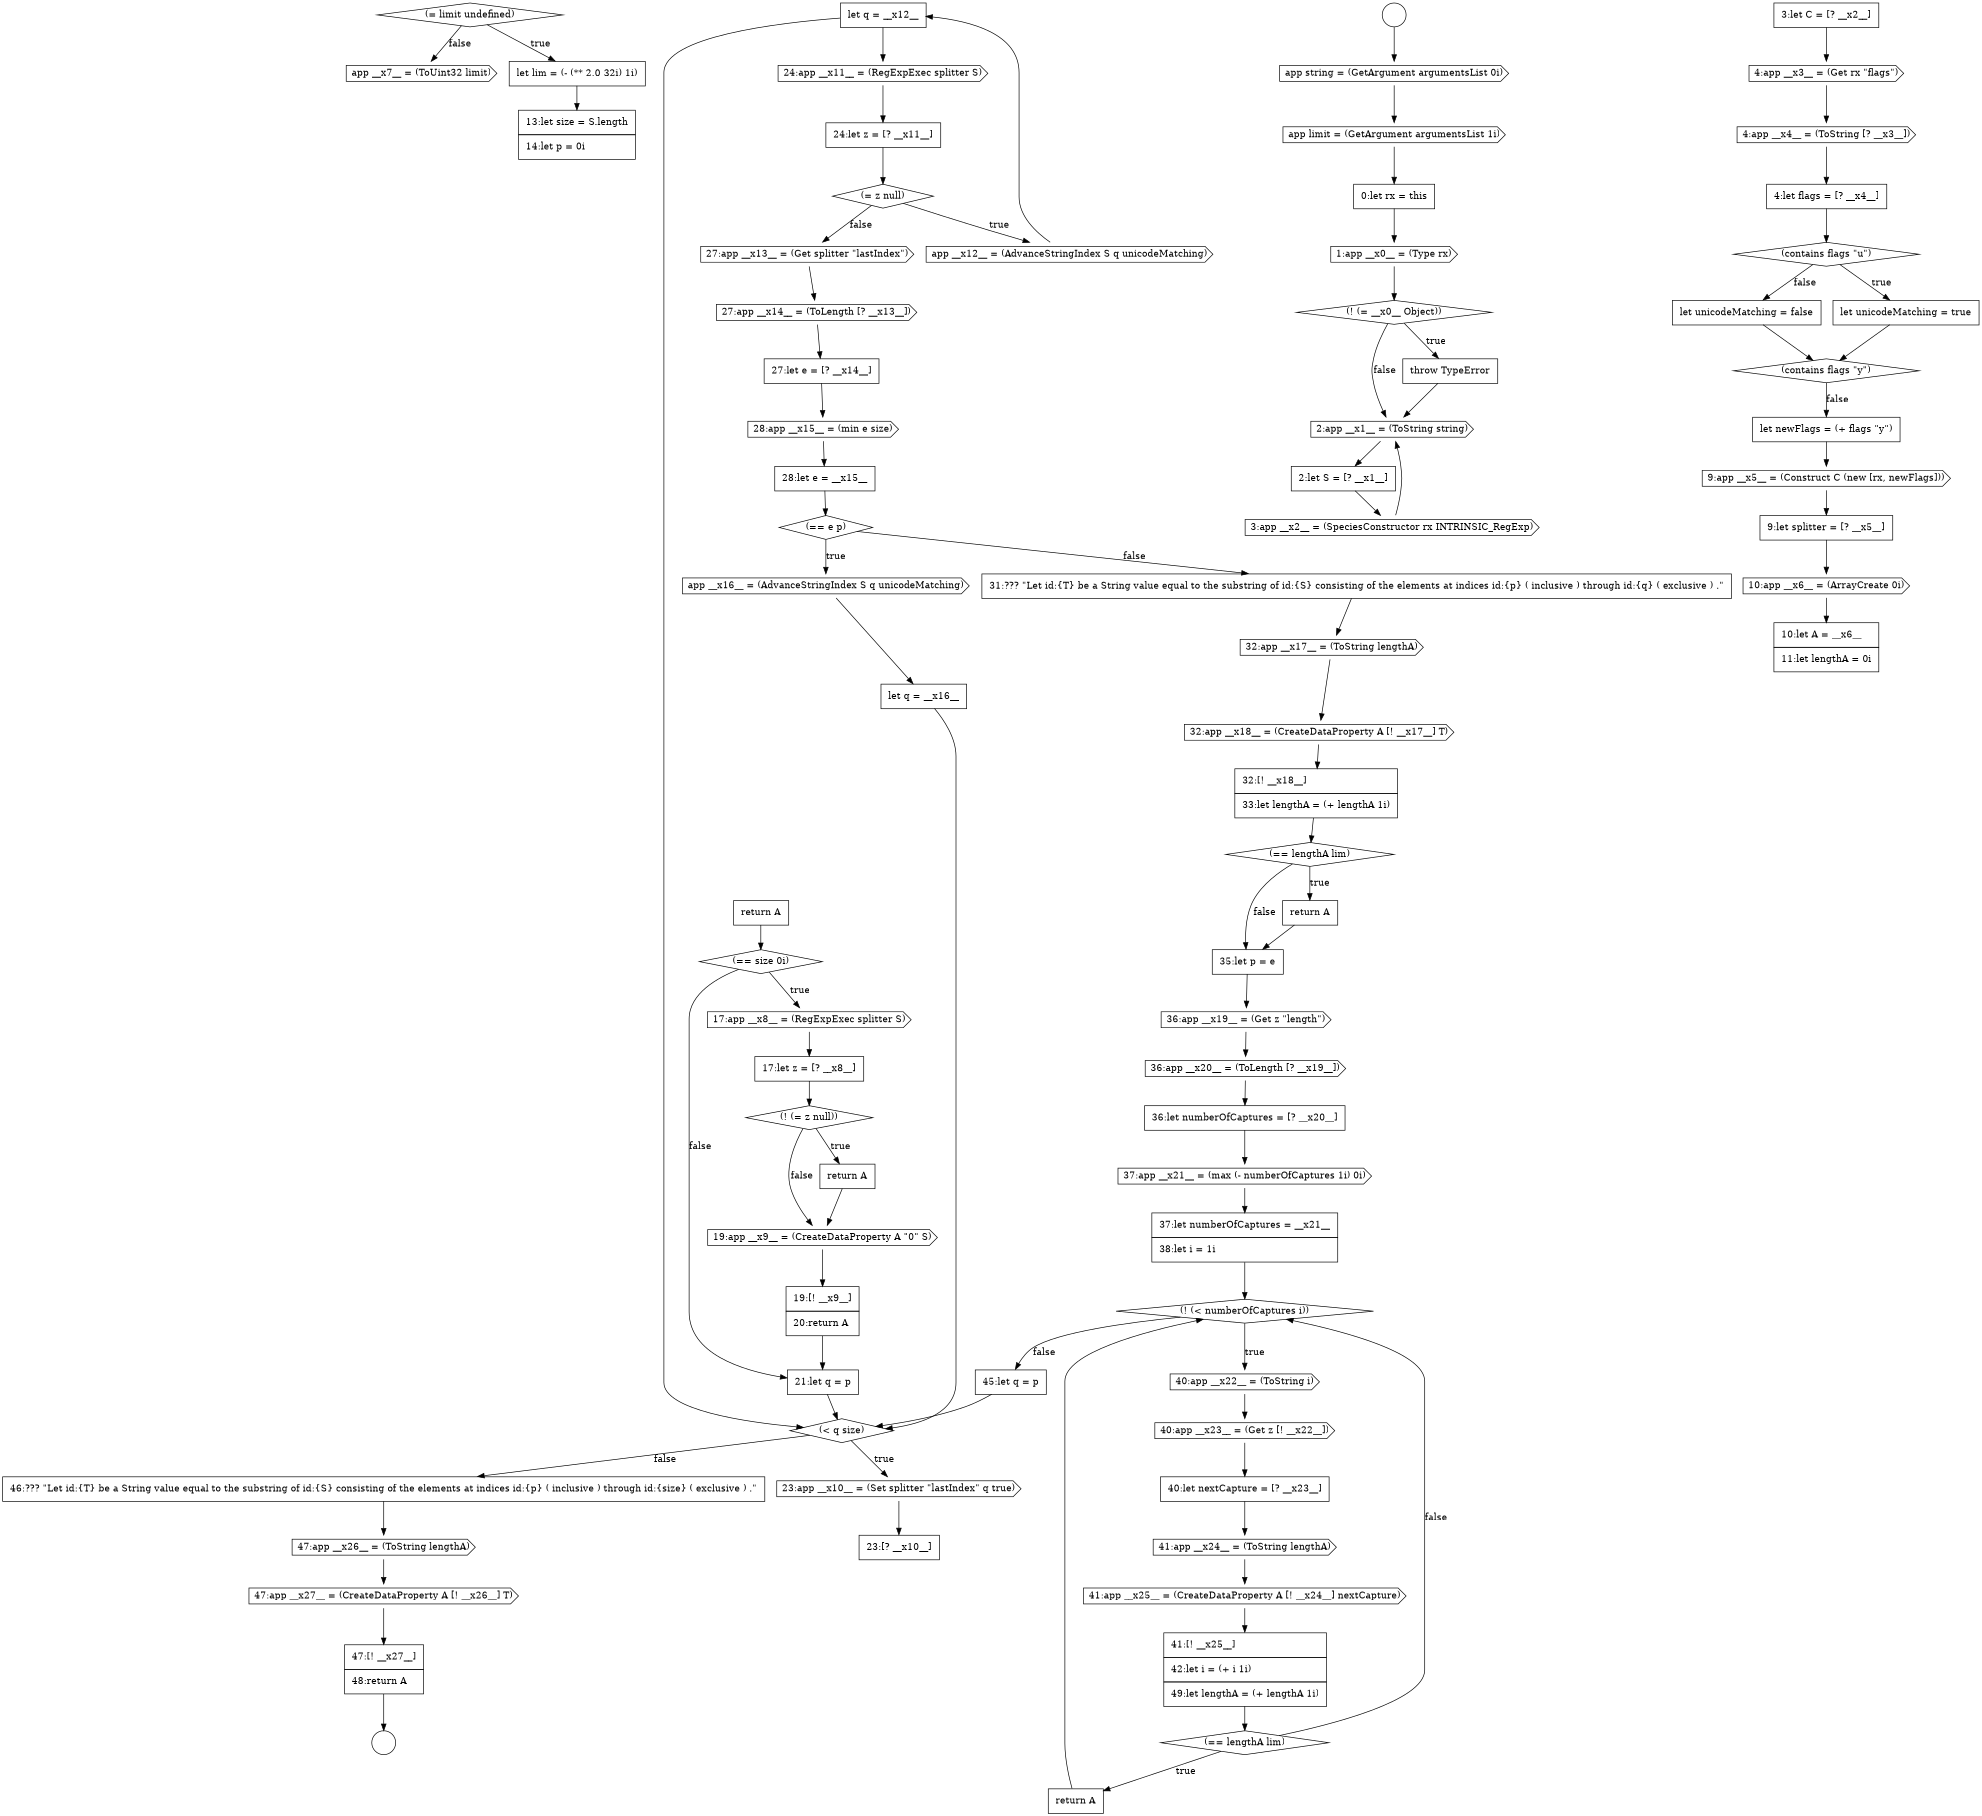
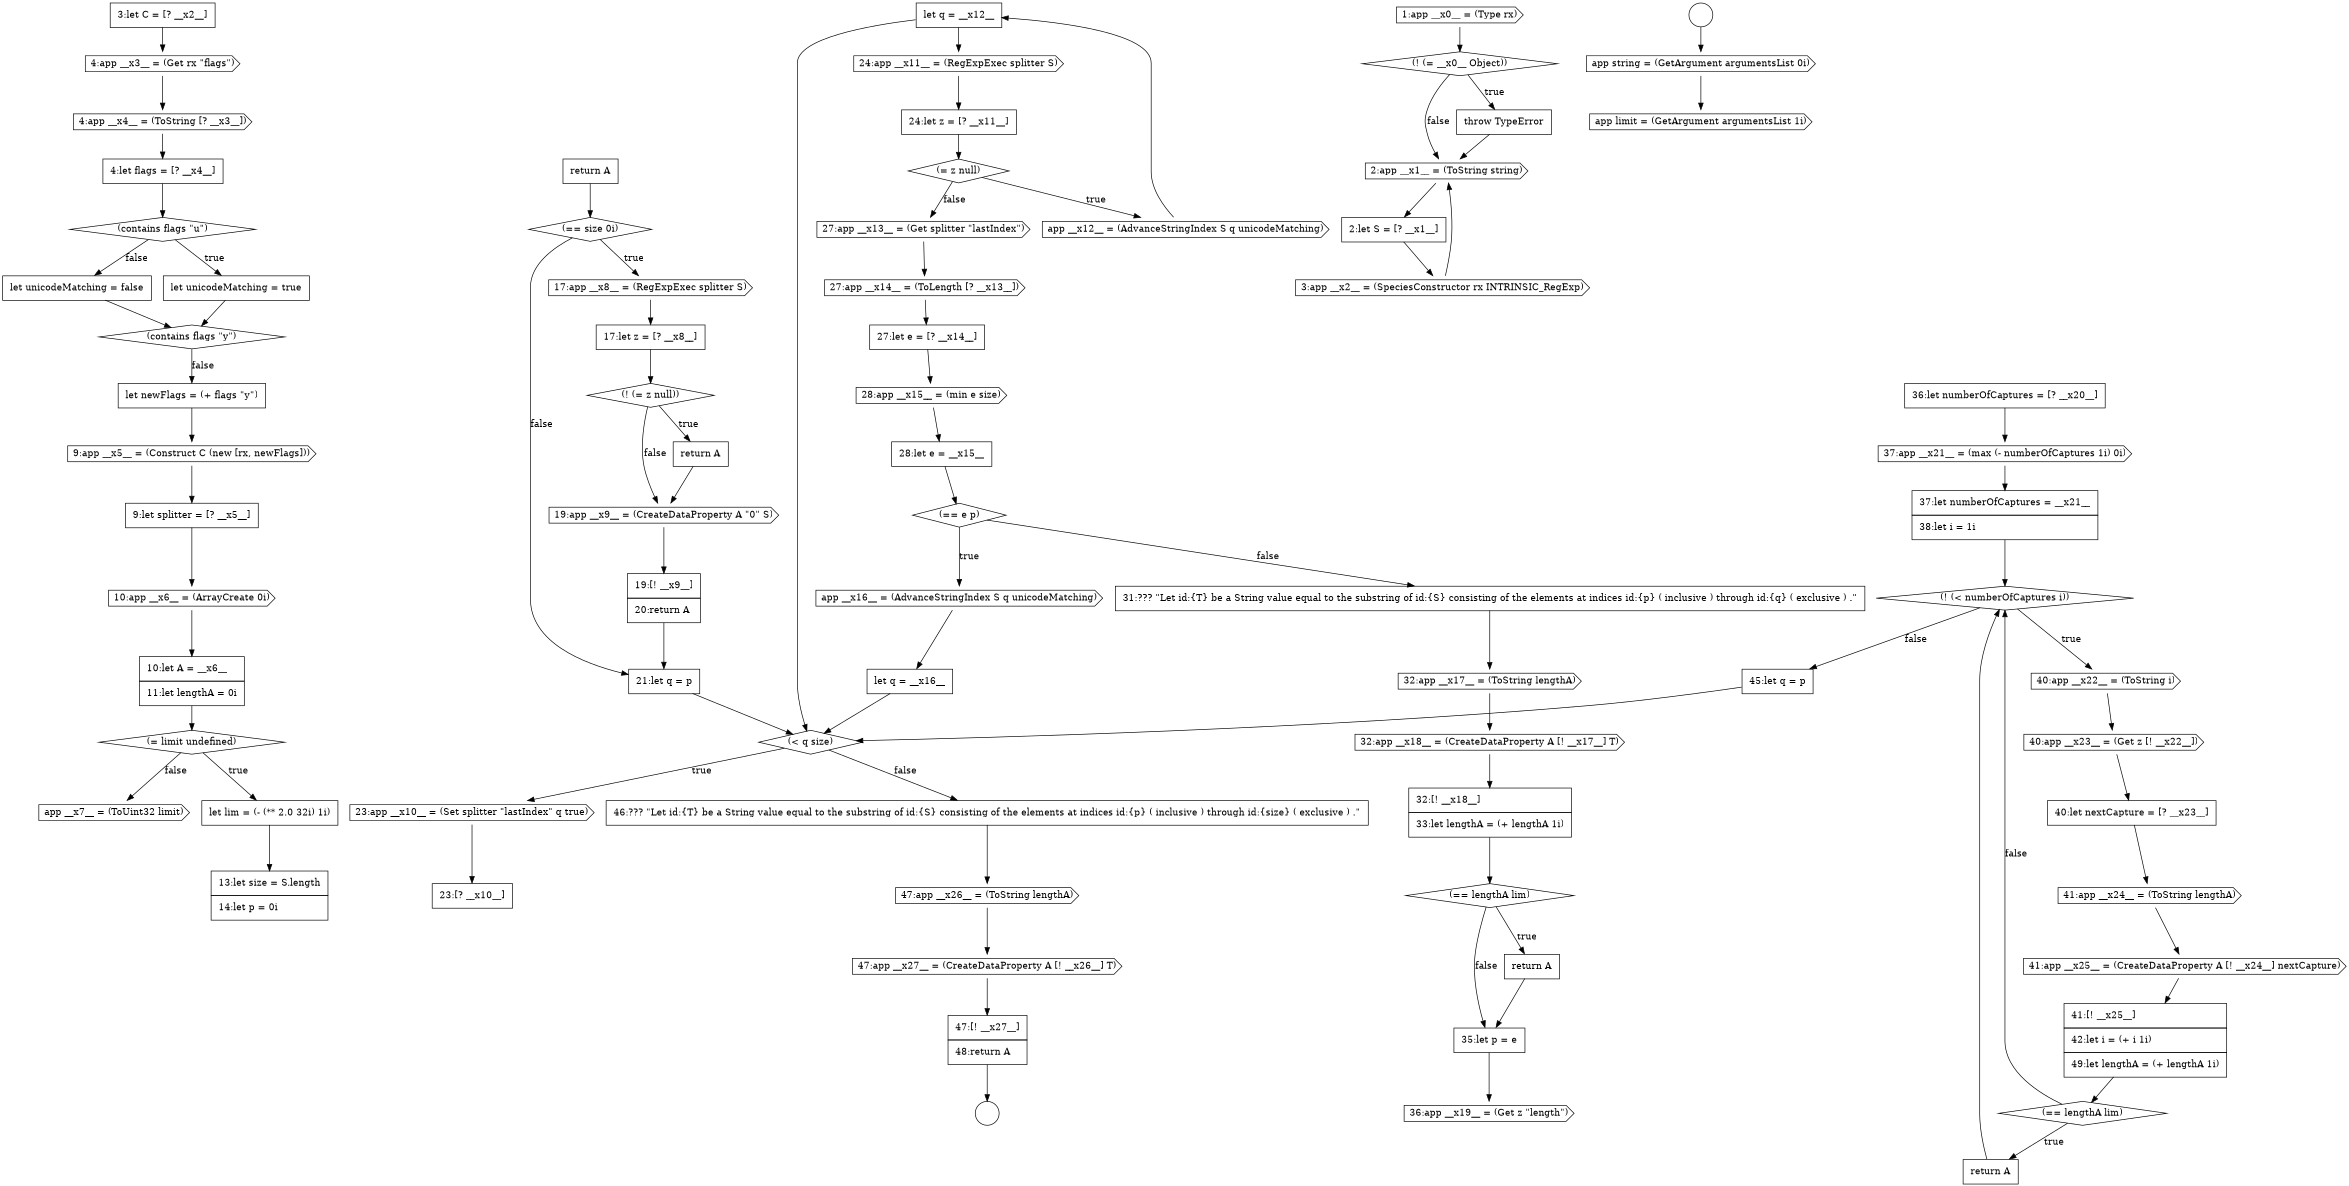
  digraph {
    node [color=black fillcolor=white shape=none style=filled]
    edge [color=black]
    n1 [label=<<font color="black">(= limit undefined)</font>> shape=diamond]
    n2 [label=<<font color="black">app __x7__ = (ToUint32 limit)</font>> shape=cds]
    n3 [label=<<font color="black">     <table border="0" cellborder="1" cellspacing="0" cellpadding="10">       <tr><td align="left">let lim = (- (** 2.0 32i) 1i)</td></tr>     </table>   </font>> margin=0]
    n4 [label=<<font color="black">     <table border="0" cellborder="1" cellspacing="0" cellpadding="10">       <tr><td align="left">13:let size = S.length</td></tr>       <tr><td align="left">14:let p = 0i</td></tr>     </table>   </font>> margin=0]
    n5 [label=<<font color="black">     <table border="0" cellborder="1" cellspacing="0" cellpadding="10">       <tr><td align="left">let q = __x12__</td></tr>     </table>   </font>> margin=0]
    n6 [label=<<font color="black">(&lt; q size)</font>> shape=diamond]
    n7 [label=<<font color="black">24:app __x11__ = (RegExpExec splitter S)</font>> shape=cds]
    n8 [label=<<font color="black">23:app __x10__ = (Set splitter &quot;lastIndex&quot; q true)</font>> shape=cds]
    n9 [label=<<font color="black">     <table border="0" cellborder="1" cellspacing="0" cellpadding="10">       <tr><td align="left">46:??? &quot;Let id:{T} be a String value equal to the substring of id:{S} consisting of the elements at indices id:{p} ( inclusive ) through id:{size} ( exclusive ) .&quot;</td></tr>     </table>   </font>> margin=0]
    n10 [label=<<font color="black">     <table border="0" cellborder="1" cellspacing="0" cellpadding="10">       <tr><td align="left">21:let q = p</td></tr>     </table>   </font>> margin=0]
    n11 [label=<<font color="black">(! (&lt; numberOfCaptures i))</font>> shape=diamond]
    n12 [label=<<font color="black">     <table border="0" cellborder="1" cellspacing="0" cellpadding="10">       <tr><td align="left">45:let q = p</td></tr>     </table>   </font>> margin=0]
    n13 [label=<<font color="black">40:app __x22__ = (ToString i)</font>> shape=cds]
    n14 [label=<<font color="black">40:app __x23__ = (Get z [! __x22__])</font>> shape=cds]
    n15 [label=<<font color="black">     <table border="0" cellborder="1" cellspacing="0" cellpadding="10">       <tr><td align="left">return A</td></tr>     </table>   </font>> margin=0]
    n16 [label=<<font color="black">     <table border="0" cellborder="1" cellspacing="0" cellpadding="10">       <tr><td align="left">23:[? __x10__]</td></tr>     </table>   </font>> margin=0]
    n17 [label=<<font color="black">2:app __x1__ = (ToString string)</font>> shape=cds]
    n18 [label=<<font color="black">     <table border="0" cellborder="1" cellspacing="0" cellpadding="10">       <tr><td align="left">2:let S = [? __x1__]</td></tr>     </table>   </font>> margin=0]
    n19 [label=<<font color="black">3:app __x2__ = (SpeciesConstructor rx INTRINSIC_RegExp)</font>> shape=cds]
    n20 [label=<<font color="black">36:app __x19__ = (Get z &quot;length&quot;)</font>> shape=cds]
-   n21 [label=<<font color="black">36:app __x20__ = (ToLength [? __x19__])</font>> shape=cds]
    n22 [label=<<font color="black">     <table border="0" cellborder="1" cellspacing="0" cellpadding="10">       <tr><td align="left">36:let numberOfCaptures = [? __x20__]</td></tr>     </table>   </font>> margin=0]
    n23 [label=<<font color="black">     <table border="0" cellborder="1" cellspacing="0" cellpadding="10">       <tr><td align="left">24:let z = [? __x11__]</td></tr>     </table>   </font>> margin=0]
    n24 [label=<<font color="black">(= z null)</font>> shape=diamond]
    n25 [label=<<font color="black">app __x12__ = (AdvanceStringIndex S q unicodeMatching)</font>> shape=cds]
    n26 [label=<<font color="black">27:app __x13__ = (Get splitter &quot;lastIndex&quot;)</font>> shape=cds]
    n27 [label=<<font color="black">     <table border="0" cellborder="1" cellspacing="0" cellpadding="10">       <tr><td align="left">32:[! __x18__]</td></tr>       <tr><td align="left">33:let lengthA = (+ lengthA 1i)</td></tr>     </table>   </font>> margin=0]
    n28 [label=<<font color="black">(== lengthA lim)</font>> shape=diamond]
    n29 [label=<<font color="black">     <table border="0" cellborder="1" cellspacing="0" cellpadding="10">       <tr><td align="left">return A</td></tr>     </table>   </font>> margin=0]
    n30 [label=<<font color="black">     <table border="0" cellborder="1" cellspacing="0" cellpadding="10">       <tr><td align="left">35:let p = e</td></tr>     </table>   </font>> margin=0]
    n31 [label=<<font color="black">(contains flags &quot;y&quot;)</font>> shape=diamond]
    n32 [label=<<font color="black">     <table border="0" cellborder="1" cellspacing="0" cellpadding="10">       <tr><td align="left">let newFlags = (+ flags &quot;y&quot;)</td></tr>     </table>   </font>> margin=0]
    n33 [label=<<font color="black">9:app __x5__ = (Construct C (new [rx, newFlags]))</font>> shape=cds]
    n34 [label=<<font color="black">4:app __x3__ = (Get rx &quot;flags&quot;)</font>> shape=cds]
    n35 [label=<<font color="black">4:app __x4__ = (ToString [? __x3__])</font>> shape=cds]
    n36 [label=<<font color="black">     <table border="0" cellborder="1" cellspacing="0" cellpadding="10">       <tr><td align="left">4:let flags = [? __x4__]</td></tr>     </table>   </font>> margin=0]
    n37 [label=<<font color="black">47:app __x26__ = (ToString lengthA)</font>> shape=cds]
    n38 [label=" " shape=circle]
    n39 [label=<<font color="black">app string = (GetArgument argumentsList 0i)</font>> shape=cds]
    n40 [label=<<font color="black">app limit = (GetArgument argumentsList 1i)</font>> shape=cds]
    n41 [label=<<font color="black">     <table border="0" cellborder="1" cellspacing="0" cellpadding="10">       <tr><td align="left">let q = __x16__</td></tr>     </table>   </font>> margin=0]
    n42 [label=<<font color="black">     <table border="0" cellborder="1" cellspacing="0" cellpadding="10">       <tr><td align="left">9:let splitter = [? __x5__]</td></tr>     </table>   </font>> margin=0]
    n43 [label=<<font color="black">10:app __x6__ = (ArrayCreate 0i)</font>> shape=cds]
    n44 [label=<<font color="black">     <table border="0" cellborder="1" cellspacing="0" cellpadding="10">       <tr><td align="left">10:let A = __x6__</td></tr>       <tr><td align="left">11:let lengthA = 0i</td></tr>     </table>   </font>> margin=0]
    n45 [label=<<font color="black">(contains flags &quot;u&quot;)</font>> shape=diamond]
    n46 [label=<<font color="black">     <table border="0" cellborder="1" cellspacing="0" cellpadding="10">       <tr><td align="left">let unicodeMatching = false</td></tr>     </table>   </font>> margin=0]
    n47 [label=<<font color="black">     <table border="0" cellborder="1" cellspacing="0" cellpadding="10">       <tr><td align="left">let unicodeMatching = true</td></tr>     </table>   </font>> margin=0]
    n48 [label=<<font color="black">27:app __x14__ = (ToLength [? __x13__])</font>> shape=cds]
    n49 [label=<<font color="black">     <table border="0" cellborder="1" cellspacing="0" cellpadding="10">       <tr><td align="left">27:let e = [? __x14__]</td></tr>     </table>   </font>> margin=0]
    n50 [label=<<font color="black">28:app __x15__ = (min e size)</font>> shape=cds]
    n51 [label=<<font color="black">1:app __x0__ = (Type rx)</font>> shape=cds]
    n52 [label=<<font color="black">(! (= __x0__ Object))</font>> shape=diamond]
    n53 [label=<<font color="black">     <table border="0" cellborder="1" cellspacing="0" cellpadding="10">       <tr><td align="left">throw TypeError</td></tr>     </table>   </font>> margin=0]
    n54 [label=<<font color="black">     <table border="0" cellborder="1" cellspacing="0" cellpadding="10">       <tr><td align="left">41:[! __x25__]</td></tr>       <tr><td align="left">42:let i = (+ i 1i)</td></tr>       <tr><td align="left">49:let lengthA = (+ lengthA 1i)</td></tr>     </table>   </font>> margin=0]
    n55 [label=<<font color="black">(== lengthA lim)</font>> shape=diamond]
    n56 [label=<<font color="black">19:app __x9__ = (CreateDataProperty A &quot;0&quot; S)</font>> shape=cds]
    n57 [label=<<font color="black">     <table border="0" cellborder="1" cellspacing="0" cellpadding="10">       <tr><td align="left">19:[! __x9__]</td></tr>       <tr><td align="left">20:return A</td></tr>     </table>   </font>> margin=0]
    n58 [label=<<font color="black">(== size 0i)</font>> shape=diamond]
    n59 [label=<<font color="black">17:app __x8__ = (RegExpExec splitter S)</font>> shape=cds]
    n60 [label=<<font color="black">     <table border="0" cellborder="1" cellspacing="0" cellpadding="10">       <tr><td align="left">17:let z = [? __x8__]</td></tr>     </table>   </font>> margin=0]
    n61 [label=<<font color="black">app __x16__ = (AdvanceStringIndex S q unicodeMatching)</font>> shape=cds]
    n62 [label=<<font color="black">     <table border="0" cellborder="1" cellspacing="0" cellpadding="10">       <tr><td align="left">37:let numberOfCaptures = __x21__</td></tr>       <tr><td align="left">38:let i = 1i</td></tr>     </table>   </font>> margin=0]
    n63 [label=<<font color="black">47:app __x27__ = (CreateDataProperty A [! __x26__] T)</font>> shape=cds]
    n64 [label=<<font color="black">     <table border="0" cellborder="1" cellspacing="0" cellpadding="10">       <tr><td align="left">47:[! __x27__]</td></tr>       <tr><td align="left">48:return A</td></tr>     </table>   </font>> margin=0]
    n65 [label=<<font color="black">37:app __x21__ = (max (- numberOfCaptures 1i) 0i)</font>> shape=cds]
-   n66 [label=<<font color="black">     <table border="0" cellborder="1" cellspacing="0" cellpadding="10">       <tr><td align="left">0:let rx = this</td></tr>     </table>   </font>> margin=0]
    n67 [label=<<font color="black">     <table border="0" cellborder="1" cellspacing="0" cellpadding="10">       <tr><td align="left">3:let C = [? __x2__]</td></tr>     </table>   </font>> margin=0]
    n68 [label=<<font color="black">     <table border="0" cellborder="1" cellspacing="0" cellpadding="10">       <tr><td align="left">28:let e = __x15__</td></tr>     </table>   </font>> margin=0]
    n69 [label=<<font color="black">(== e p)</font>> shape=diamond]
    n70 [label=<<font color="black">(! (= z null))</font>> shape=diamond]
    n71 [label=<<font color="black">32:app __x18__ = (CreateDataProperty A [! __x17__] T)</font>> shape=cds]
    n72 [label=<<font color="black">41:app __x25__ = (CreateDataProperty A [! __x24__] nextCapture)</font>> shape=cds]
    n73 [label=" " shape=circle]
    n74 [label=<<font color="black">41:app __x24__ = (ToString lengthA)</font>> shape=cds]
    n75 [label=<<font color="black">     <table border="0" cellborder="1" cellspacing="0" cellpadding="10">       <tr><td align="left">31:??? &quot;Let id:{T} be a String value equal to the substring of id:{S} consisting of the elements at indices id:{p} ( inclusive ) through id:{q} ( exclusive ) .&quot;</td></tr>     </table>   </font>> margin=0]
    n76 [label=<<font color="black">     <table border="0" cellborder="1" cellspacing="0" cellpadding="10">       <tr><td align="left">return A</td></tr>     </table>   </font>> margin=0]
    n77 [label=<<font color="black">     <table border="0" cellborder="1" cellspacing="0" cellpadding="10">       <tr><td align="left">40:let nextCapture = [? __x23__]</td></tr>     </table>   </font>> margin=0]
    n78 [label=<<font color="black">32:app __x17__ = (ToString lengthA)</font>> shape=cds]
    n79 [label=<<font color="black">     <table border="0" cellborder="1" cellspacing="0" cellpadding="10">       <tr><td align="left">return A</td></tr>     </table>   </font>> margin=0]
    n1 -> n2 [label=<<font color="black">false</font>>]
    n1 -> n3 [label=<<font color="black">true</font>>]
    n3 -> n4
    n5 -> n6
    n5 -> n7
    n6 -> n8 [label=<<font color="black">true</font>>]
    n6 -> n9 [label=<<font color="black">false</font>>]
    n7 -> n23
    n8 -> n16
    n9 -> n37
    n10 -> n6
    n11 -> n12 [label=<<font color="black">false</font>>]
    n11 -> n13 [label=<<font color="black">true</font>>]
    n12 -> n6
    n13 -> n14
    n14 -> n77
    n15 -> n11
    n17 -> n18
    n18 -> n19
    n19 -> n17
-   n20 -> n21
-   n21 -> n22
    n22 -> n65
    n23 -> n24
    n24 -> n25 [label=<<font color="black">true</font>>]
    n24 -> n26 [label=<<font color="black">false</font>>]
    n25 -> n5
    n26 -> n48
    n27 -> n28
    n28 -> n29 [label=<<font color="black">true</font>>]
    n28 -> n30 [label=<<font color="black">false</font>>]
    n29 -> n30
    n30 -> n20
    n31 -> n32 [label=<<font color="black">false</font>>]
    n32 -> n33
    n33 -> n42
    n34 -> n35
    n35 -> n36
    n36 -> n45
    n37 -> n63
    n38 -> n39
    n39 -> n40
-   n40 -> n66
    n41 -> n6
    n42 -> n43
    n43 -> n44
+   n44 -> n1
    n45 -> n46 [label=<<font color="black">false</font>>]
    n45 -> n47 [label=<<font color="black">true</font>>]
    n46 -> n31
    n47 -> n31
    n48 -> n49
    n49 -> n50
    n50 -> n68
    n51 -> n52
    n52 -> n17 [label=<<font color="black">false</font>>]
    n52 -> n53 [label=<<font color="black">true</font>>]
    n53 -> n17
    n54 -> n55
    n55 -> n11 [label=<<font color="black">false</font>>]
    n55 -> n15 [label=<<font color="black">true</font>>]
    n56 -> n57
    n57 -> n10
    n58 -> n10 [label=<<font color="black">false</font>>]
    n58 -> n59 [label=<<font color="black">true</font>>]
    n59 -> n60
    n60 -> n70
    n61 -> n41
    n62 -> n11
    n63 -> n64
    n64 -> n73
    n65 -> n62
-   n66 -> n51
    n67 -> n34
    n68 -> n69
    n69 -> n61 [label=<<font color="black">true</font>>]
    n69 -> n75 [label=<<font color="black">false</font>>]
    n70 -> n56 [label=<<font color="black">false</font>>]
    n70 -> n76 [label=<<font color="black">true</font>>]
    n71 -> n27
    n72 -> n54
    n74 -> n72
    n75 -> n78
    n76 -> n56
    n77 -> n74
    n78 -> n71
    n79 -> n58
  }
